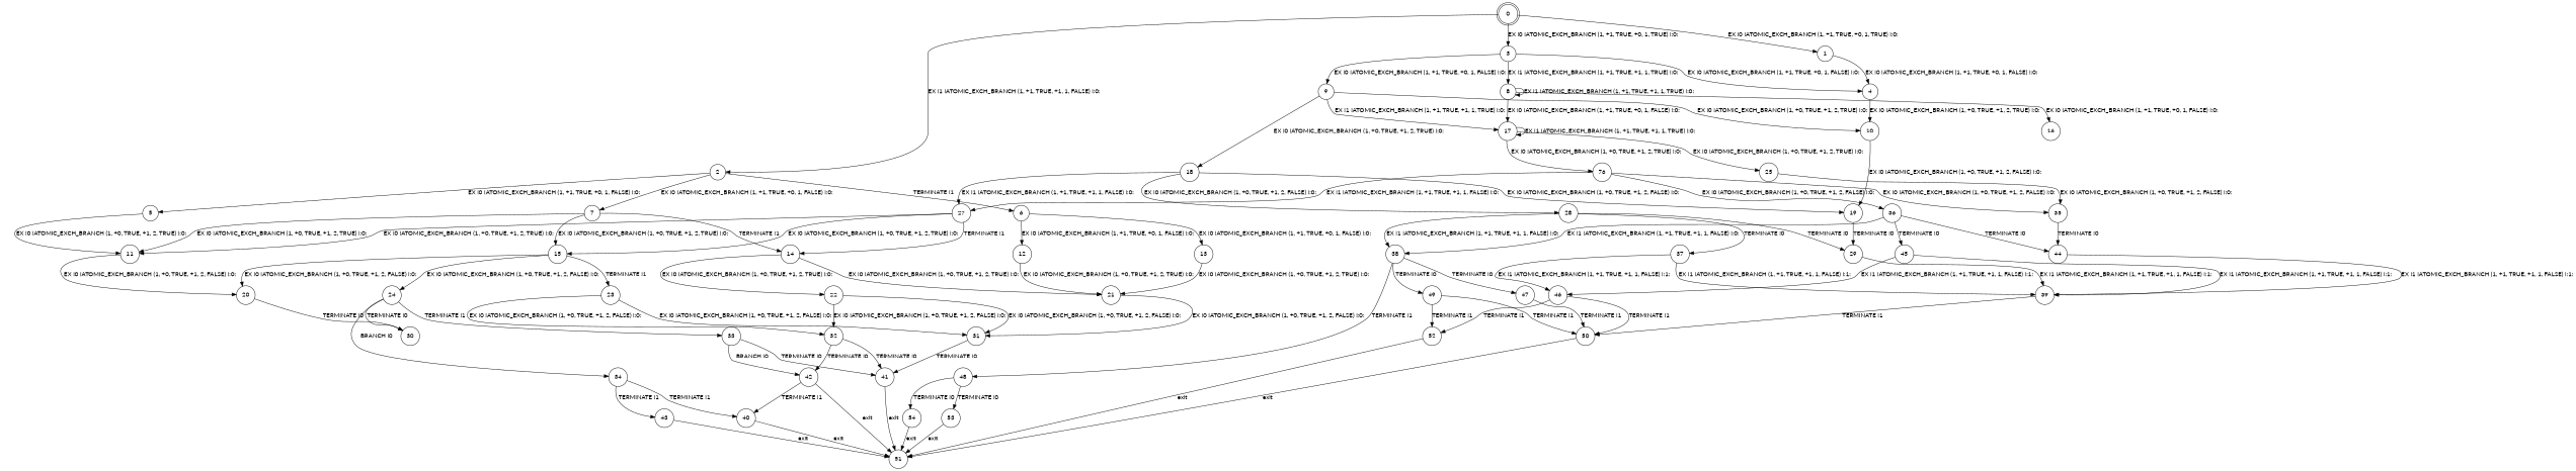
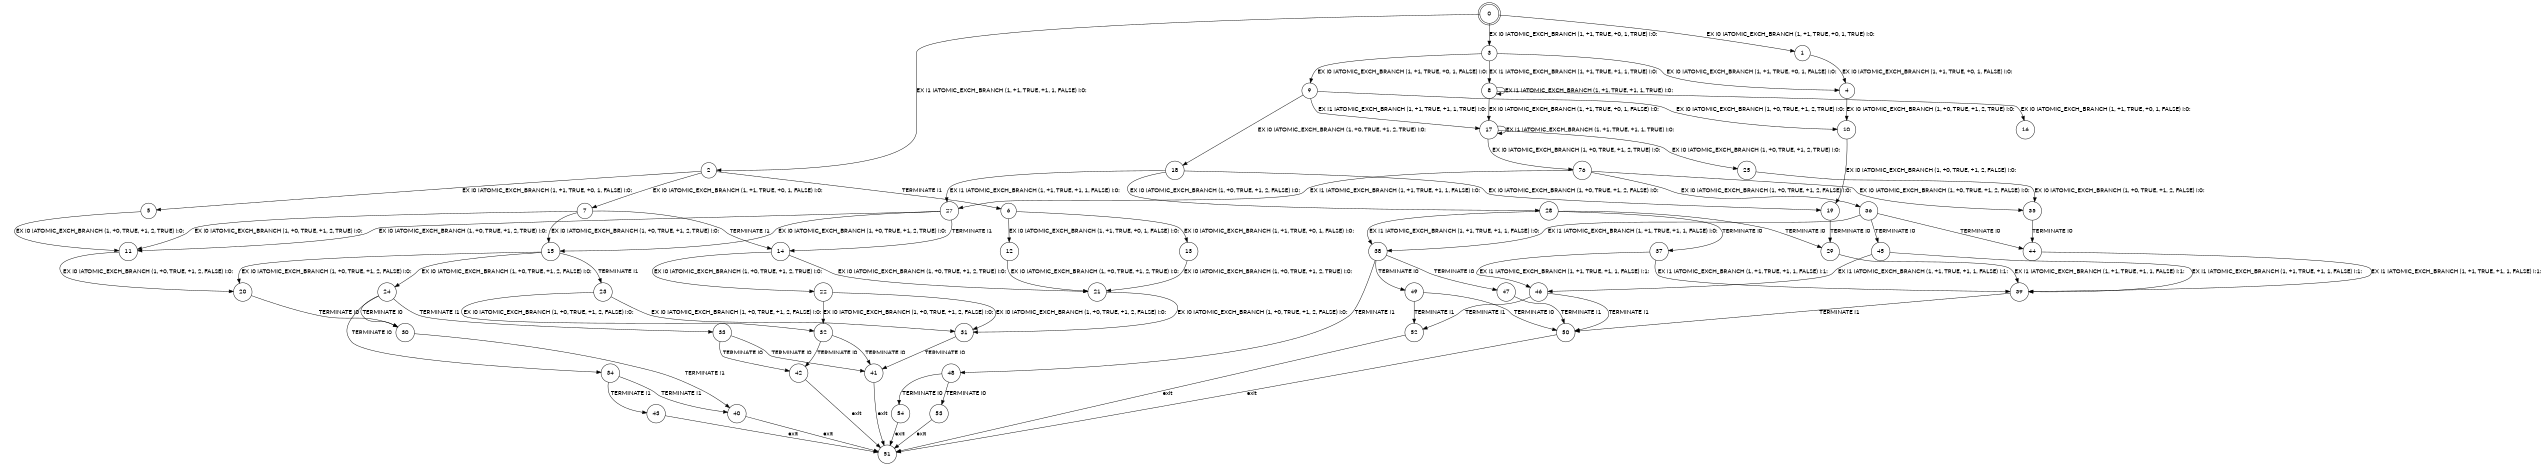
  digraph {
    fontname=Lato
    node [fontname=Lato shape=circle]
    edge [fontname=Lato]
    0 [peripheries=2]
    1
    2
    3
    4
    5
    6
    7
    8
    9
    10
    11
    12
    13
    14
    15
    16
    17
    18
    19
    20
    21
    22
    23
    24
    25
    n27 [label=76]
    27
    28
    29
    30
    31
    32
    33
    34
    35
    36
    37
    38
    39
    40
    41
    42
    43
    44
    45
    46
    47
    48
    49
    50
    51
    52
    53
    54
    0 -> 1 [label="EX !0 !ATOMIC_EXCH_BRANCH (1, +1, TRUE, +0, 1, TRUE) !:0:"]
    0 -> 2 [label="EX !1 !ATOMIC_EXCH_BRANCH (1, +1, TRUE, +1, 1, FALSE) !:0:"]
    0 -> 3 [label="EX !0 !ATOMIC_EXCH_BRANCH (1, +1, TRUE, +0, 1, TRUE) !:0:"]
    1 -> 4 [label="EX !0 !ATOMIC_EXCH_BRANCH (1, +1, TRUE, +0, 1, FALSE) !:0:"]
    2 -> 5 [label="EX !0 !ATOMIC_EXCH_BRANCH (1, +1, TRUE, +0, 1, FALSE) !:0:"]
    2 -> 6 [label="TERMINATE !1"]
    2 -> 7 [label="EX !0 !ATOMIC_EXCH_BRANCH (1, +1, TRUE, +0, 1, FALSE) !:0:"]
    3 -> 4 [label="EX !0 !ATOMIC_EXCH_BRANCH (1, +1, TRUE, +0, 1, FALSE) !:0:"]
    3 -> 8 [label="EX !1 !ATOMIC_EXCH_BRANCH (1, +1, TRUE, +1, 1, TRUE) !:0:"]
    3 -> 9 [label="EX !0 !ATOMIC_EXCH_BRANCH (1, +1, TRUE, +0, 1, FALSE) !:0:"]
    4 -> 10 [label="EX !0 !ATOMIC_EXCH_BRANCH (1, +0, TRUE, +1, 2, TRUE) !:0:"]
    5 -> 11 [label="EX !0 !ATOMIC_EXCH_BRANCH (1, +0, TRUE, +1, 2, TRUE) !:0:"]
    6 -> 12 [label="EX !0 !ATOMIC_EXCH_BRANCH (1, +1, TRUE, +0, 1, FALSE) !:0:"]
    6 -> 13 [label="EX !0 !ATOMIC_EXCH_BRANCH (1, +1, TRUE, +0, 1, FALSE) !:0:"]
    7 -> 11 [label="EX !0 !ATOMIC_EXCH_BRANCH (1, +0, TRUE, +1, 2, TRUE) !:0:"]
    7 -> 14 [label="TERMINATE !1"]
    7 -> 15 [label="EX !0 !ATOMIC_EXCH_BRANCH (1, +0, TRUE, +1, 2, TRUE) !:0:"]
    8 -> 8 [label="EX !1 !ATOMIC_EXCH_BRANCH (1, +1, TRUE, +1, 1, TRUE) !:0:"]
    8 -> 16 [label="EX !0 !ATOMIC_EXCH_BRANCH (1, +1, TRUE, +0, 1, FALSE) !:0:"]
    8 -> 17 [label="EX !0 !ATOMIC_EXCH_BRANCH (1, +1, TRUE, +0, 1, FALSE) !:0:"]
    9 -> 10 [label="EX !0 !ATOMIC_EXCH_BRANCH (1, +0, TRUE, +1, 2, TRUE) !:0:"]
    9 -> 17 [label="EX !1 !ATOMIC_EXCH_BRANCH (1, +1, TRUE, +1, 1, TRUE) !:0:"]
    9 -> 18 [label="EX !0 !ATOMIC_EXCH_BRANCH (1, +0, TRUE, +1, 2, TRUE) !:0:"]
    10 -> 19 [label="EX !0 !ATOMIC_EXCH_BRANCH (1, +0, TRUE, +1, 2, FALSE) !:0:"]
    11 -> 20 [label="EX !0 !ATOMIC_EXCH_BRANCH (1, +0, TRUE, +1, 2, FALSE) !:0:"]
    12 -> 21 [label="EX !0 !ATOMIC_EXCH_BRANCH (1, +0, TRUE, +1, 2, TRUE) !:0:"]
    13 -> 21 [label="EX !0 !ATOMIC_EXCH_BRANCH (1, +0, TRUE, +1, 2, TRUE) !:0:"]
    14 -> 21 [label="EX !0 !ATOMIC_EXCH_BRANCH (1, +0, TRUE, +1, 2, TRUE) !:0:"]
    14 -> 22 [label="EX !0 !ATOMIC_EXCH_BRANCH (1, +0, TRUE, +1, 2, TRUE) !:0:"]
    15 -> 20 [label="EX !0 !ATOMIC_EXCH_BRANCH (1, +0, TRUE, +1, 2, FALSE) !:0:"]
    15 -> 23 [label="TERMINATE !1"]
    15 -> 24 [label="EX !0 !ATOMIC_EXCH_BRANCH (1, +0, TRUE, +1, 2, FALSE) !:0:"]
    17 -> 17 [label="EX !1 !ATOMIC_EXCH_BRANCH (1, +1, TRUE, +1, 1, TRUE) !:0:"]
    17 -> 25 [label="EX !0 !ATOMIC_EXCH_BRANCH (1, +0, TRUE, +1, 2, TRUE) !:0:"]
    17 -> n27 [label="EX !0 !ATOMIC_EXCH_BRANCH (1, +0, TRUE, +1, 2, TRUE) !:0:"]
    18 -> 19 [label="EX !0 !ATOMIC_EXCH_BRANCH (1, +0, TRUE, +1, 2, FALSE) !:0:"]
    18 -> 27 [label="EX !1 !ATOMIC_EXCH_BRANCH (1, +1, TRUE, +1, 1, FALSE) !:0:"]
    18 -> 28 [label="EX !0 !ATOMIC_EXCH_BRANCH (1, +0, TRUE, +1, 2, FALSE) !:0:"]
    19 -> 29 [label="TERMINATE !0"]
    20 -> 30 [label="TERMINATE !0"]
    21 -> 31 [label="EX !0 !ATOMIC_EXCH_BRANCH (1, +0, TRUE, +1, 2, FALSE) !:0:"]
    22 -> 31 [label="EX !0 !ATOMIC_EXCH_BRANCH (1, +0, TRUE, +1, 2, FALSE) !:0:"]
    22 -> 32 [label="EX !0 !ATOMIC_EXCH_BRANCH (1, +0, TRUE, +1, 2, FALSE) !:0:"]
    23 -> 31 [label="EX !0 !ATOMIC_EXCH_BRANCH (1, +0, TRUE, +1, 2, FALSE) !:0:"]
    23 -> 32 [label="EX !0 !ATOMIC_EXCH_BRANCH (1, +0, TRUE, +1, 2, FALSE) !:0:"]
    24 -> 30 [label="TERMINATE !0"]
    24 -> 33 [label="TERMINATE !1"]
-   24 -> 34 [label="BRANCH !0"]
+   24 -> 34 [label="TERMINATE !0"]
    25 -> 35 [label="EX !0 !ATOMIC_EXCH_BRANCH (1, +0, TRUE, +1, 2, FALSE) !:0:"]
    n27 -> 27 [label="EX !1 !ATOMIC_EXCH_BRANCH (1, +1, TRUE, +1, 1, FALSE) !:0:"]
    n27 -> 35 [label="EX !0 !ATOMIC_EXCH_BRANCH (1, +0, TRUE, +1, 2, FALSE) !:0:"]
    n27 -> 36 [label="EX !0 !ATOMIC_EXCH_BRANCH (1, +0, TRUE, +1, 2, FALSE) !:0:"]
    27 -> 11 [label="EX !0 !ATOMIC_EXCH_BRANCH (1, +0, TRUE, +1, 2, TRUE) !:0:"]
    27 -> 14 [label="TERMINATE !1"]
    27 -> 15 [label="EX !0 !ATOMIC_EXCH_BRANCH (1, +0, TRUE, +1, 2, TRUE) !:0:"]
    28 -> 29 [label="TERMINATE !0"]
    28 -> 37 [label="TERMINATE !0"]
    28 -> 38 [label="EX !1 !ATOMIC_EXCH_BRANCH (1, +1, TRUE, +1, 1, FALSE) !:0:"]
    29 -> 39 [label="EX !1 !ATOMIC_EXCH_BRANCH (1, +1, TRUE, +1, 1, FALSE) !:1:"]
-   42 -> 40 [label="TERMINATE !1"]
+   30 -> 40 [label="TERMINATE !1"]
    31 -> 41 [label="TERMINATE !0"]
    32 -> 41 [label="TERMINATE !0"]
    32 -> 42 [label="TERMINATE !0"]
    33 -> 41 [label="TERMINATE !0"]
-   33 -> 42 [label="BRANCH !0"]
+   33 -> 42 [label="TERMINATE !0"]
    34 -> 40 [label="TERMINATE !1"]
    34 -> 43 [label="TERMINATE !1"]
    35 -> 44 [label="TERMINATE !0"]
    36 -> 38 [label="EX !1 !ATOMIC_EXCH_BRANCH (1, +1, TRUE, +1, 1, FALSE) !:0:"]
    36 -> 44 [label="TERMINATE !0"]
    36 -> 45 [label="TERMINATE !0"]
    37 -> 39 [label="EX !1 !ATOMIC_EXCH_BRANCH (1, +1, TRUE, +1, 1, FALSE) !:1:"]
    37 -> 46 [label="EX !1 !ATOMIC_EXCH_BRANCH (1, +1, TRUE, +1, 1, FALSE) !:1:"]
    38 -> 47 [label="TERMINATE !0"]
    38 -> 48 [label="TERMINATE !1"]
    38 -> 49 [label="TERMINATE !0"]
    39 -> 50 [label="TERMINATE !1"]
    40 -> 51 [label=exit]
    41 -> 51 [label=exit]
    42 -> 51 [label=exit]
    43 -> 51 [label=exit]
    44 -> 39 [label="EX !1 !ATOMIC_EXCH_BRANCH (1, +1, TRUE, +1, 1, FALSE) !:1:"]
    45 -> 39 [label="EX !1 !ATOMIC_EXCH_BRANCH (1, +1, TRUE, +1, 1, FALSE) !:1:"]
    45 -> 46 [label="EX !1 !ATOMIC_EXCH_BRANCH (1, +1, TRUE, +1, 1, FALSE) !:1:"]
    46 -> 50 [label="TERMINATE !1"]
    46 -> 52 [label="TERMINATE !1"]
    47 -> 50 [label="TERMINATE !1"]
    48 -> 53 [label="TERMINATE !0"]
    48 -> 54 [label="TERMINATE !0"]
-   49 -> 50 [label="TERMINATE !1"]
+   49 -> 50 [label="TERMINATE !0"]
    49 -> 52 [label="TERMINATE !1"]
    50 -> 51 [label=exit]
    52 -> 51 [label=exit]
    53 -> 51 [label=exit]
    54 -> 51 [label=exit]
  }
